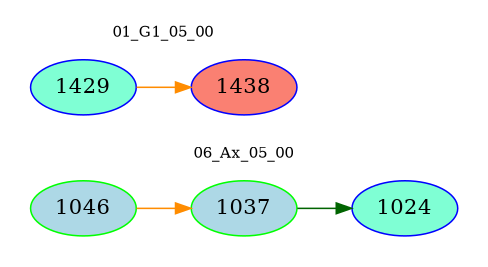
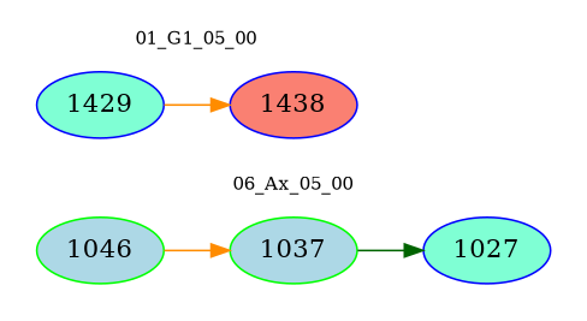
  digraph {
    rankdir=LR
    node [color=blue fillcolor=lightblue style=filled]
    edge [color=darkorange style=solid]
    n1 [color=green label=1046]
    n2 [color=green label=1037]
-   n3 [fillcolor=aquamarine label=1024]
+   n3 [fillcolor=aquamarine label=1027]
    n4 [fillcolor=aquamarine label=1429]
    n5 [fillcolor=salmon label=1438]
    subgraph cluster_1 {
      color=white
      fontsize=10
      label="06_Ax_05_00"
      n1
      n2
      n3
    }
    subgraph cluster_2 {
      color=white
      fontsize=10
      label="01_G1_05_00"
      n4
      n5
    }
    n1 -> n2
    n2 -> n3 [color=darkgreen]
    n4 -> n5
  }
